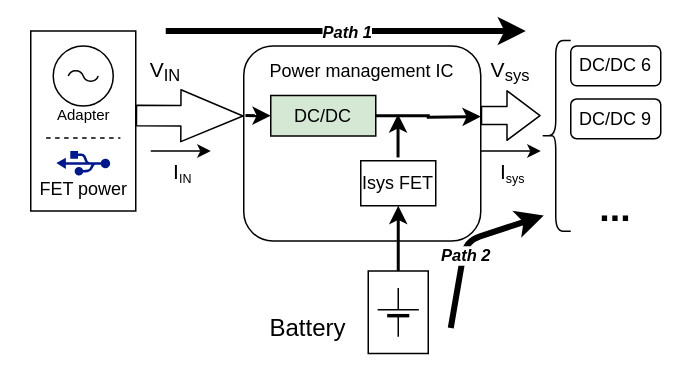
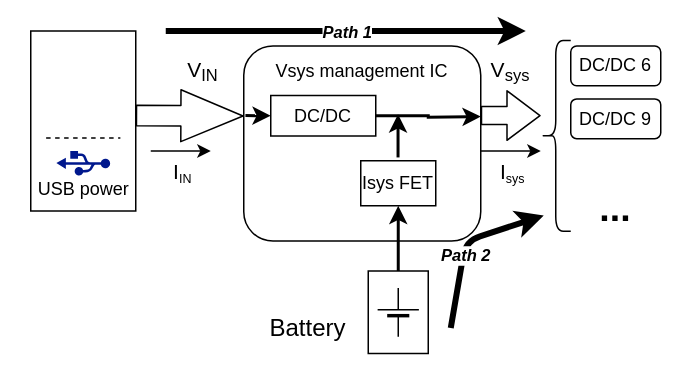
  <mxCell id="0" />
  <mxCell id="1" parent="0" />
  <mxCell id="2" value="" style="rounded=0;whiteSpace=wrap;html=1;fontSize=10;direction=north;" parent="1" vertex="1"><mxGeometry x="245" y="180" width="40" height="55" as="geometry" /></mxCell>
  <mxCell id="3" value="" style="rounded=0;whiteSpace=wrap;html=1;" parent="1" vertex="1"><mxGeometry x="20" y="20" width="70" height="120" as="geometry" /></mxCell>
- <mxCell id="4" value="FET power" style="aspect=fixed;pointerEvents=1;shadow=0;dashed=0;html=1;strokeColor=none;labelPosition=center;verticalLabelPosition=bottom;verticalAlign=top;align=center;fillColor=#00188D;shape=mxgraph.mscae.enterprise.usb;direction=west;spacing=-3;" parent="1" vertex="1"><mxGeometry x="37.06" y="100" width="35.87" height="16.5" as="geometry" /></mxCell>
- <mxCell id="5" value="&lt;font style=&quot;font-size: 10px&quot;&gt;Adapter&lt;/font&gt;" style="pointerEvents=1;verticalLabelPosition=bottom;shadow=0;dashed=0;align=center;html=1;verticalAlign=top;shape=mxgraph.electrical.signal_sources.ac_source;fontSize=10;spacing=-4;" parent="1" vertex="1"><mxGeometry x="35" y="30" width="40" height="40" as="geometry" /></mxCell>
- <mxCell id="6" value="&lt;p style=&quot;line-height: 120%; font-size: 12px;&quot;&gt;Power management IC&lt;/p&gt;" style="rounded=1;whiteSpace=wrap;html=1;verticalAlign=bottom;fontSize=12;labelPosition=center;verticalLabelPosition=top;align=center;spacingTop=0;spacing=-36;" parent="1" vertex="1"><mxGeometry x="162" y="30" width="158" height="130" as="geometry" /></mxCell>
+ <mxCell id="4" value="USB power" style="aspect=fixed;pointerEvents=1;shadow=0;dashed=0;html=1;strokeColor=none;labelPosition=center;verticalLabelPosition=bottom;verticalAlign=top;align=center;fillColor=#00188D;shape=mxgraph.mscae.enterprise.usb;direction=west;spacing=-3;" parent="1" vertex="1"><mxGeometry x="37.06" y="100" width="35.87" height="16.5" as="geometry" /></mxCell>
+ <mxCell id="6" value="&lt;p style=&quot;line-height: 120%; font-size: 12px;&quot;&gt;Vsys management IC&lt;/p&gt;" style="rounded=1;whiteSpace=wrap;html=1;verticalAlign=bottom;fontSize=12;labelPosition=center;verticalLabelPosition=top;align=center;spacingTop=0;spacing=-36;" parent="1" vertex="1"><mxGeometry x="162" y="30" width="158" height="130" as="geometry" /></mxCell>
  <mxCell id="7" value="" style="edgeStyle=orthogonalEdgeStyle;rounded=0;orthogonalLoop=1;jettySize=auto;html=1;fontSize=12;strokeWidth=2;" parent="1" source="8" edge="1"><mxGeometry relative="1" as="geometry"><mxPoint x="320" y="77" as="targetPoint" /></mxGeometry></mxCell>
- <mxCell id="8" value="DC/DC" style="rounded=0;whiteSpace=wrap;html=1;fillColor=#d5e8d4;" parent="1" vertex="1"><mxGeometry x="180" y="63" width="70" height="27" as="geometry" /></mxCell>
+ <mxCell id="8" value="DC/DC" style="rounded=0;whiteSpace=wrap;html=1;" parent="1" vertex="1"><mxGeometry x="180" y="63" width="70" height="27" as="geometry" /></mxCell>
  <mxCell id="9" value="" style="shape=flexArrow;endArrow=classic;html=1;width=13.6;endSize=13.468;" parent="1" edge="1"><mxGeometry width="50" height="50" relative="1" as="geometry"><mxPoint x="90" y="76.33" as="sourcePoint" /><mxPoint x="162" y="76.63" as="targetPoint" /></mxGeometry></mxCell>
  <mxCell id="10" value="" style="endArrow=none;dashed=1;html=1;" parent="1" edge="1"><mxGeometry width="50" height="50" relative="1" as="geometry"><mxPoint x="30.25" y="91.35" as="sourcePoint" /><mxPoint x="79.75" y="91.35" as="targetPoint" /></mxGeometry></mxCell>
  <mxCell id="11" value="&lt;font style=&quot;font-size: 12px;&quot;&gt;Isys FET&lt;/font&gt;" style="rounded=0;whiteSpace=wrap;html=1;fontSize=12;" parent="1" vertex="1"><mxGeometry x="240" y="106.5" width="50" height="30" as="geometry" /></mxCell>
  <mxCell id="12" value="DC/DC 6" style="rounded=1;whiteSpace=wrap;html=1;fontSize=12;" parent="1" vertex="1"><mxGeometry x="380" y="30" width="60" height="26.5" as="geometry" /></mxCell>
  <mxCell id="13" value="" style="shape=flexArrow;endArrow=classic;html=1;width=12;endSize=7;" parent="1" edge="1"><mxGeometry width="50" height="50" relative="1" as="geometry"><mxPoint x="320" y="76.36" as="sourcePoint" /><mxPoint x="360" y="76.36" as="targetPoint" /></mxGeometry></mxCell>
  <mxCell id="14" value="" style="shape=curlyBracket;whiteSpace=wrap;html=1;rounded=1;fontSize=12;size=0.5;" parent="1" vertex="1"><mxGeometry x="360" y="26.25" width="20" height="127.25" as="geometry" /></mxCell>
  <mxCell id="15" value="DC/DC 9" style="rounded=1;whiteSpace=wrap;html=1;fontSize=12;" parent="1" vertex="1"><mxGeometry x="380" y="65.25" width="60" height="26.5" as="geometry" /></mxCell>
  <mxCell id="16" value="&lt;font size=&quot;1&quot;&gt;&lt;b style=&quot;font-size: 25px&quot;&gt;...&lt;/b&gt;&lt;/font&gt;" style="text;html=1;strokeColor=none;fillColor=none;align=center;verticalAlign=middle;whiteSpace=wrap;rounded=0;fontSize=12;" parent="1" vertex="1"><mxGeometry x="390" y="126.5" width="40" height="20" as="geometry" /></mxCell>
  <mxCell id="17" value="" style="edgeStyle=orthogonalEdgeStyle;rounded=0;orthogonalLoop=1;jettySize=auto;html=1;fontSize=10;spacingRight=0;horizontal=1;strokeWidth=2;" parent="1" target="11" edge="1"><mxGeometry relative="1" as="geometry"><mxPoint x="265" y="180" as="sourcePoint" /><Array as="points"><mxPoint x="265" y="180" /></Array></mxGeometry></mxCell>
- <mxCell id="18" value="&lt;font&gt;&lt;font style=&quot;font-size: 14px&quot;&gt;V&lt;/font&gt;&lt;sub style=&quot;font-size: 11px&quot;&gt;IN&lt;/sub&gt;&lt;/font&gt;" style="text;html=1;strokeColor=none;fillColor=none;align=center;verticalAlign=middle;whiteSpace=wrap;rounded=0;fontSize=10;" parent="1" vertex="1"><mxGeometry x="90" y="36.5" width="40" height="20" as="geometry" /></mxCell>
+ <mxCell id="18" value="&lt;font&gt;&lt;font style=&quot;font-size: 14px&quot;&gt;V&lt;/font&gt;&lt;sub style=&quot;font-size: 11px&quot;&gt;IN&lt;/sub&gt;&lt;/font&gt;" style="text;html=1;strokeColor=none;fillColor=none;align=center;verticalAlign=middle;whiteSpace=wrap;rounded=0;fontSize=10;" parent="1" vertex="1"><mxGeometry x="115" y="36.5" width="40" height="20" as="geometry" /></mxCell>
  <mxCell id="19" value="" style="endArrow=classic;html=1;fontSize=10;" parent="1" edge="1"><mxGeometry width="50" height="50" relative="1" as="geometry"><mxPoint x="100" y="100" as="sourcePoint" /><mxPoint x="140" y="100" as="targetPoint" /></mxGeometry></mxCell>
  <mxCell id="20" value="&lt;font style=&quot;font-size: 14px&quot;&gt;I&lt;/font&gt;&lt;sub&gt;IN&lt;/sub&gt;" style="edgeLabel;html=1;align=center;verticalAlign=middle;resizable=0;points=[];fontSize=10;" parent="19" vertex="1" connectable="0"><mxGeometry x="0.683" y="-1" relative="1" as="geometry"><mxPoint x="-13.67" y="12.25" as="offset" /></mxGeometry></mxCell>
  <mxCell id="21" value="&lt;font&gt;&lt;font style=&quot;font-size: 14px&quot;&gt;V&lt;/font&gt;&lt;sub style=&quot;font-size: 11px&quot;&gt;sys&lt;/sub&gt;&lt;/font&gt;" style="text;html=1;strokeColor=none;fillColor=none;align=center;verticalAlign=middle;whiteSpace=wrap;rounded=0;fontSize=10;" parent="1" vertex="1"><mxGeometry x="320" y="36.5" width="40" height="20" as="geometry" /></mxCell>
  <mxCell id="22" value="" style="endArrow=classic;html=1;fontSize=10;" parent="1" edge="1"><mxGeometry width="50" height="50" relative="1" as="geometry"><mxPoint x="320" y="100" as="sourcePoint" /><mxPoint x="360" y="100" as="targetPoint" /></mxGeometry></mxCell>
  <mxCell id="23" value="&lt;font style=&quot;font-size: 14px&quot;&gt;I&lt;/font&gt;&lt;sub&gt;sys&lt;/sub&gt;" style="edgeLabel;html=1;align=center;verticalAlign=middle;resizable=0;points=[];fontSize=10;" parent="22" vertex="1" connectable="0"><mxGeometry x="0.683" y="-1" relative="1" as="geometry"><mxPoint x="-13.67" y="12.25" as="offset" /></mxGeometry></mxCell>
  <mxCell id="24" value="" style="edgeStyle=orthogonalEdgeStyle;rounded=0;orthogonalLoop=1;jettySize=auto;html=1;fontSize=10;spacingRight=0;horizontal=1;strokeWidth=2;" parent="1" edge="1"><mxGeometry relative="1" as="geometry"><mxPoint x="264.86" y="104.29" as="sourcePoint" /><mxPoint x="264.86" y="75.47" as="targetPoint" /><Array as="points"><mxPoint x="264.86" y="104.16" /><mxPoint x="264.86" y="104.16" /></Array></mxGeometry></mxCell>
  <mxCell id="25" value="" style="endArrow=classic;html=1;fontSize=10;exitX=0.007;exitY=0.357;exitDx=0;exitDy=0;exitPerimeter=0;strokeWidth=2;" parent="1" source="6" edge="1"><mxGeometry width="50" height="50" relative="1" as="geometry"><mxPoint x="130" y="126.5" as="sourcePoint" /><mxPoint x="180" y="76.5" as="targetPoint" /></mxGeometry></mxCell>
  <mxCell id="26" value="" style="verticalLabelPosition=bottom;shadow=0;dashed=0;align=center;fillColor=#000000;html=1;verticalAlign=top;strokeWidth=1;shape=mxgraph.electrical.miscellaneous.monocell_battery;fontSize=10;direction=north;" parent="1" vertex="1"><mxGeometry x="251.25" y="191.25" width="27.49" height="32.5" as="geometry" /></mxCell>
  <mxCell id="27" value="&lt;font style=&quot;font-size: 16px&quot;&gt;Battery&lt;/font&gt;" style="text;html=1;strokeColor=none;fillColor=none;align=center;verticalAlign=middle;whiteSpace=wrap;rounded=0;fontSize=10;" parent="1" vertex="1"><mxGeometry x="185" y="207.5" width="40" height="20" as="geometry" /></mxCell>
  <mxCell id="28" value="" style="endArrow=classic;html=1;fontSize=9;strokeWidth=4;" parent="1" edge="1"><mxGeometry relative="1" as="geometry"><mxPoint x="110" y="20" as="sourcePoint" /><mxPoint x="350" y="20" as="targetPoint" /><Array as="points"><mxPoint x="191.25" y="20" /></Array></mxGeometry></mxCell>
  <mxCell id="29" value="Path 1" style="edgeLabel;resizable=0;html=1;align=center;verticalAlign=middle;fontStyle=3" parent="28" connectable="0" vertex="1"><mxGeometry relative="1" as="geometry" /></mxCell>
  <mxCell id="30" value="" style="endArrow=classic;html=1;fontSize=9;strokeWidth=4;" parent="1" edge="1"><mxGeometry relative="1" as="geometry"><mxPoint x="300" y="218" as="sourcePoint" /><mxPoint x="362" y="143" as="targetPoint" /><Array as="points"><mxPoint x="310" y="160" /></Array></mxGeometry></mxCell>
  <mxCell id="31" value="Path 2" style="edgeLabel;resizable=0;html=1;align=center;verticalAlign=middle;fontStyle=3" parent="30" connectable="0" vertex="1"><mxGeometry relative="1" as="geometry"><mxPoint y="7.95" as="offset" /></mxGeometry></mxCell>
